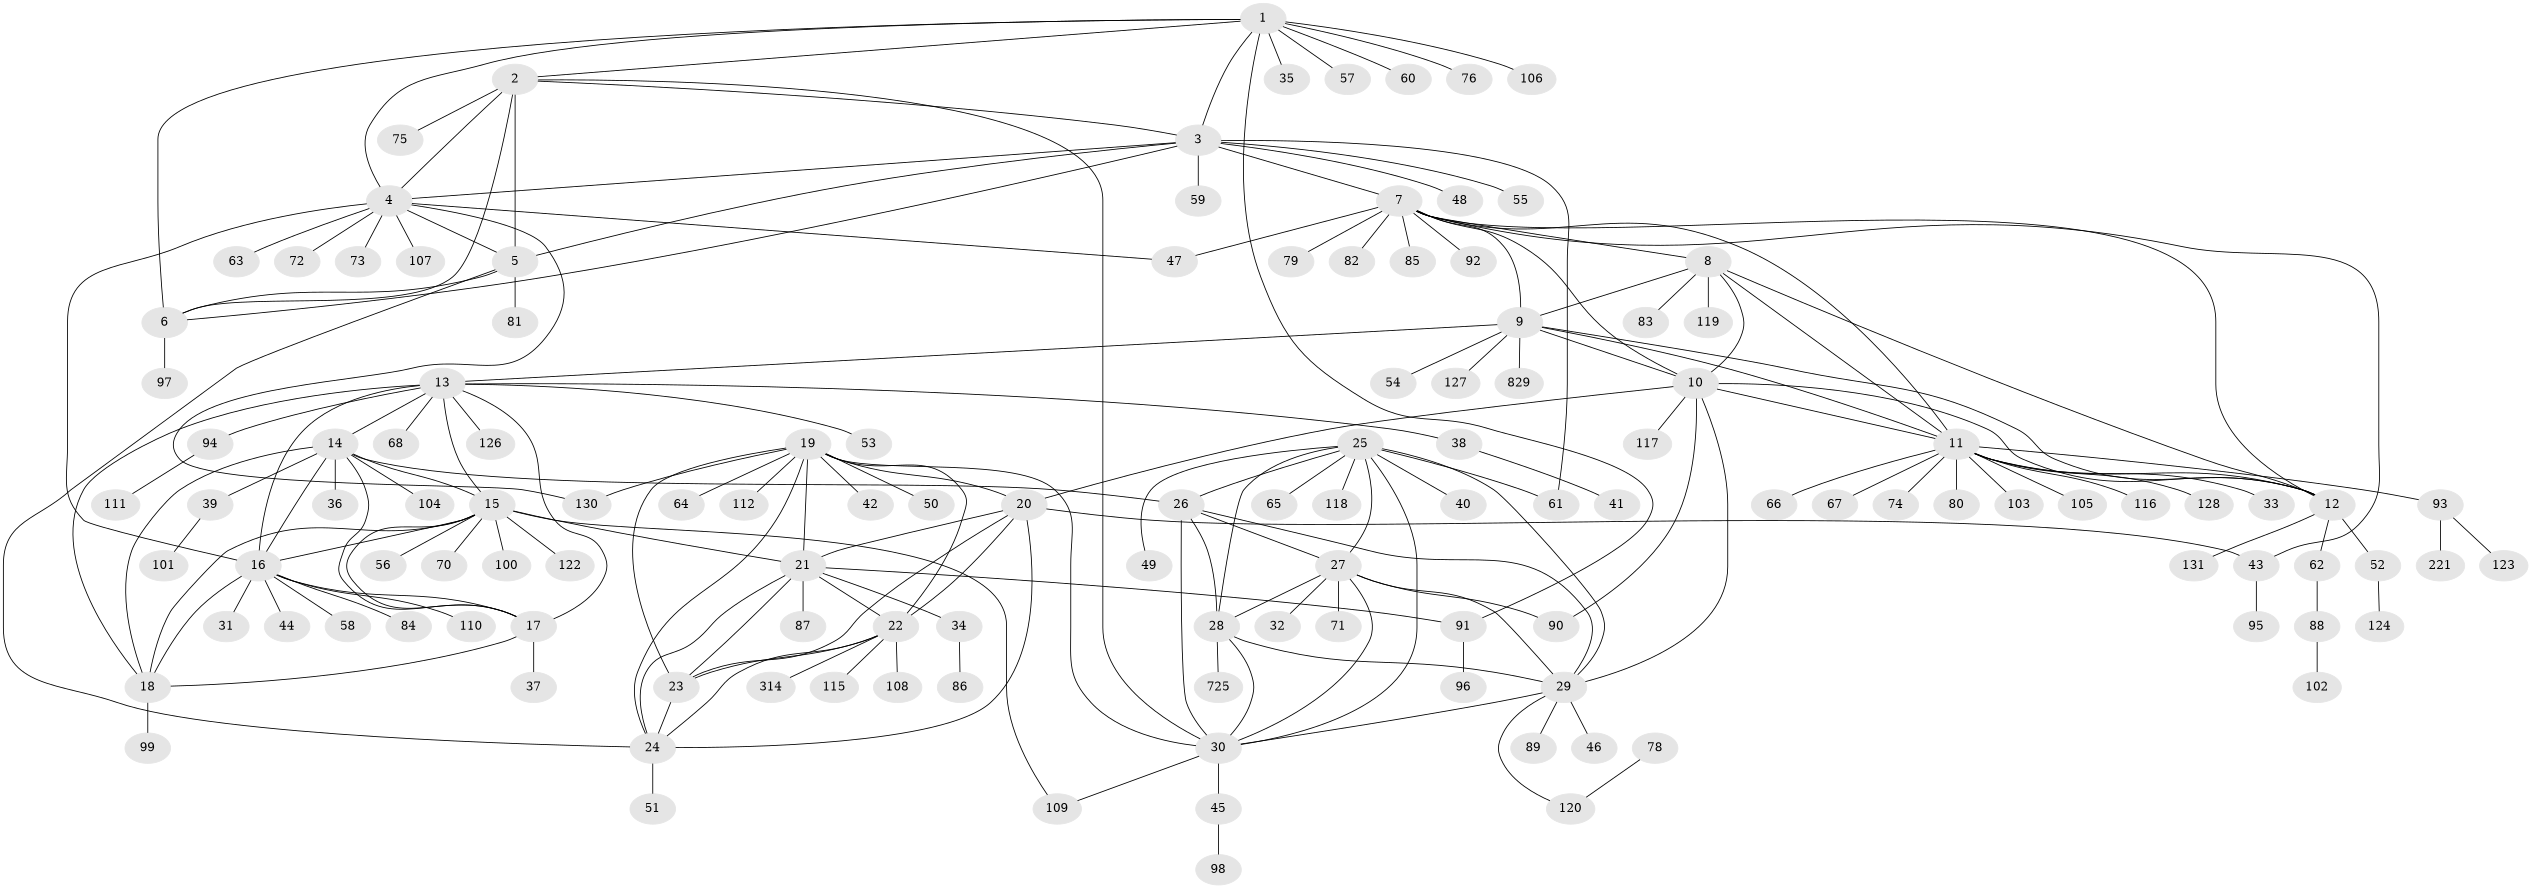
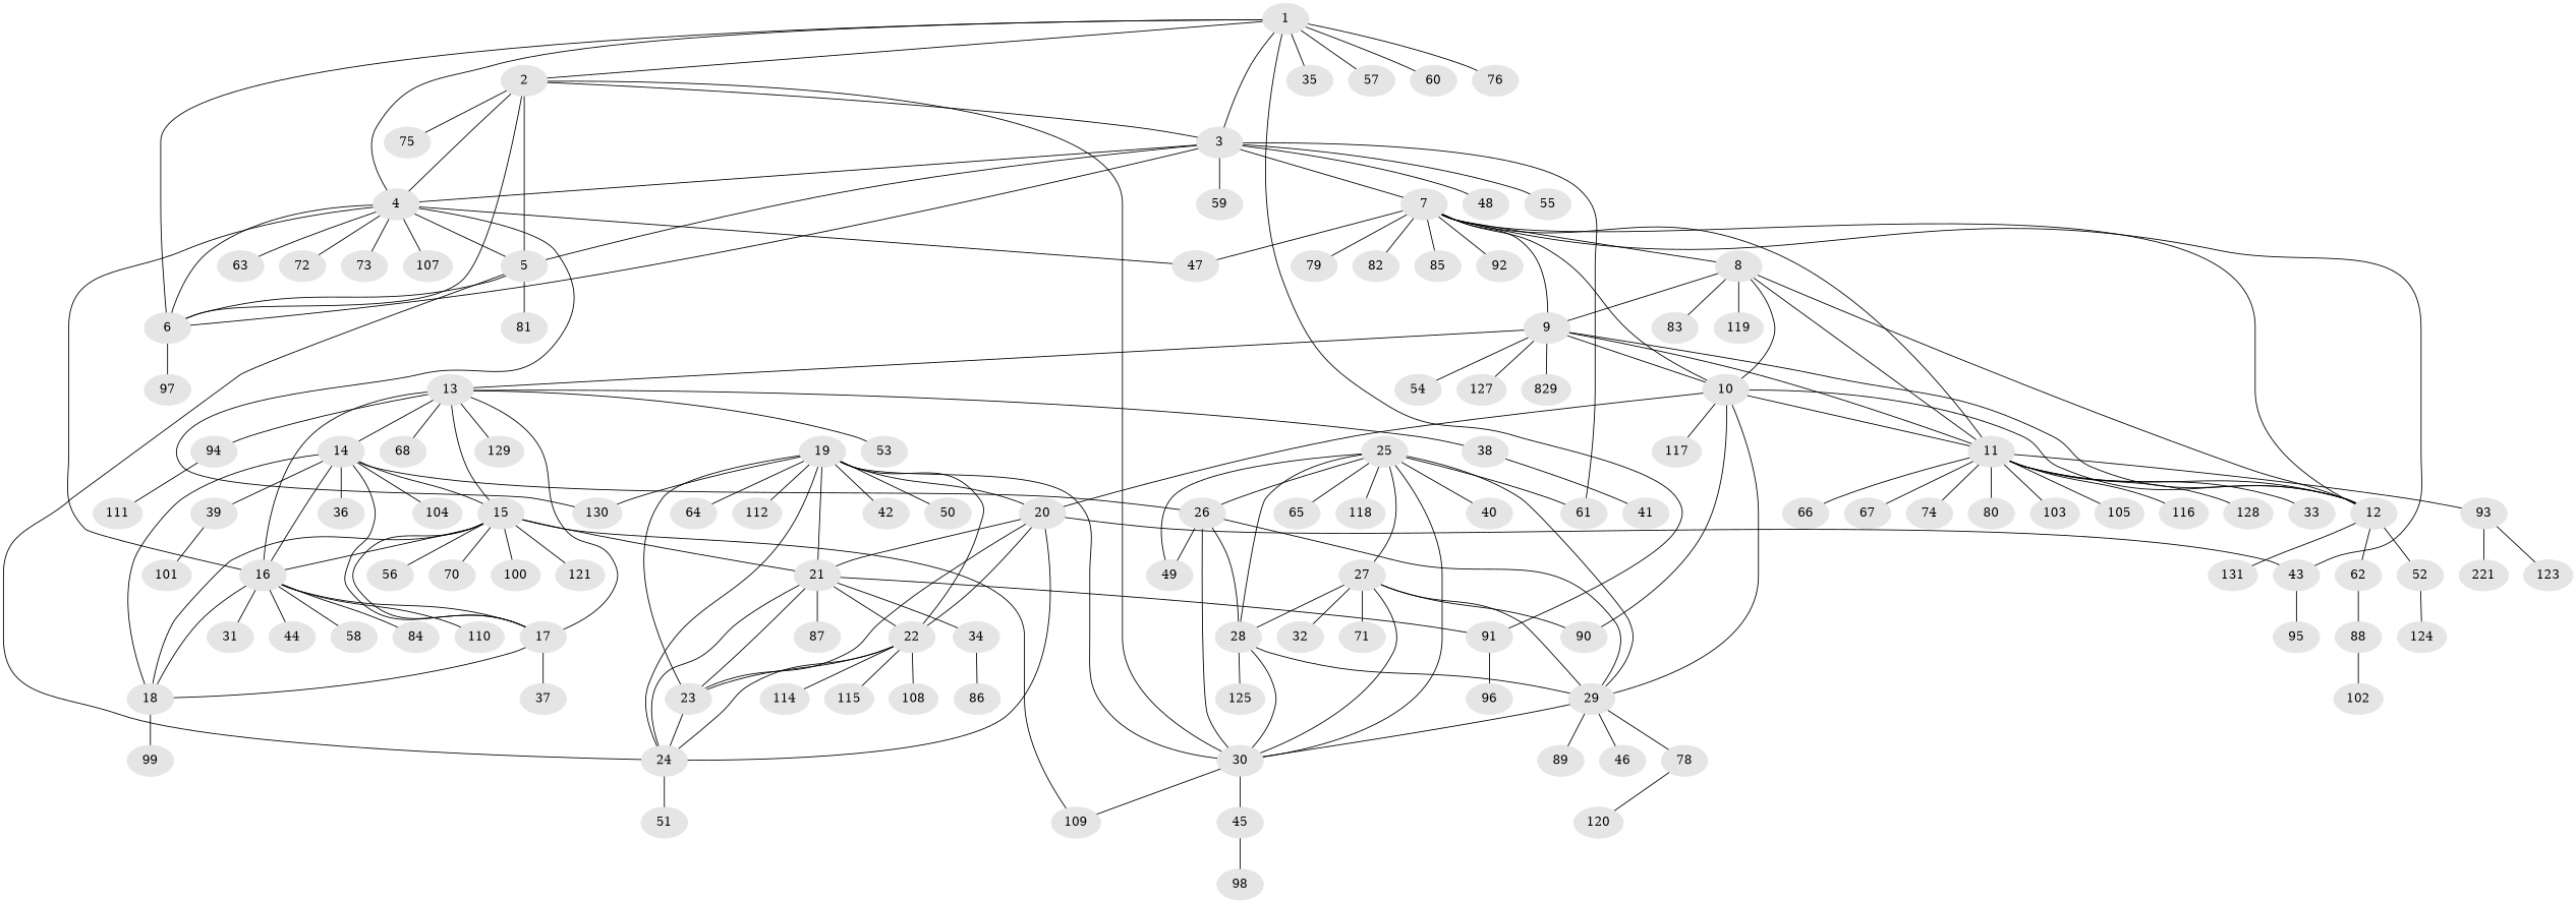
  graph {
    node [color=gray90 style=filled]
    1
    2
    3
    4
    6
    35
    57
    60
    76
    91
-   106
    5
    30
    75
    7
    48
    55
    59
    61
    16
    47
    63
    72
    73
    107
    130
    24
    81
    97
    96
    109
    45
    8
    9
    10
    11
    12
    43
    79
    82
    85
    92
    17
    18
    31
    44
    58
    84
    110
    51
    83
    119
    13
    54
    127
    n56 [label=829]
    20
    29
    90
    117
    33
    66
    67
    74
    80
    93
    103
    105
    116
    128
    52
    62
    131
    95
    14
    15
    38
    53
    68
    94
-   126
+   126 [label=129]
    21
    22
    23
    46
    78
    89
    n88 [label=221]
    123
    124
    88
    26
    36
    39
    104
    56
    70
    100
-   122
+   122 [label=121]
    37
    99
    41
    111
    27
    28
    101
    34
    87
    19
    42
    50
    64
    112
    108
-   114 [label=314]
+   114
    115
    86
    25
    40
    49
    65
    118
    32
    71
-   125 [label=725]
+   125
    120
    98
    102
    1 -- 2
    1 -- 3
    1 -- 4
    1 -- 6
    1 -- 35
    1 -- 57
    1 -- 60
    1 -- 76
    1 -- 91
-   1 -- 106
    2 -- 3
    2 -- 4
    2 -- 6
    2 -- 5
    2 -- 30
    2 -- 75
    3 -- 4
    3 -- 6
    3 -- 5
    3 -- 7
    3 -- 48
    3 -- 55
    3 -- 59
    3 -- 61
+   4 -- 6
    4 -- 5
    4 -- 16
    4 -- 47
    4 -- 63
    4 -- 72
    4 -- 73
    4 -- 107
    4 -- 130
    6 -- 97
    91 -- 96
    5 -- 6
    5 -- 24
    5 -- 81
    30 -- 109
    30 -- 45
    7 -- 47
    7 -- 8
    7 -- 9
    7 -- 10
    7 -- 11
    7 -- 12
    7 -- 43
    7 -- 79
    7 -- 82
    7 -- 85
    7 -- 92
    16 -- 17
    16 -- 18
    16 -- 31
    16 -- 44
    16 -- 58
    16 -- 84
    16 -- 110
    24 -- 51
    45 -- 98
    8 -- 9
    8 -- 10
    8 -- 11
    8 -- 12
    8 -- 83
    8 -- 119
    9 -- 10
    9 -- 11
    9 -- 12
    9 -- 13
    9 -- 54
    9 -- 127
    9 -- n56
    10 -- 11
    10 -- 12
    10 -- 20
    10 -- 29
    10 -- 90
    10 -- 117
    11 -- 12
    11 -- 33
    11 -- 66
    11 -- 67
    11 -- 74
    11 -- 80
    11 -- 93
    11 -- 103
    11 -- 105
    11 -- 116
    11 -- 128
    12 -- 52
    12 -- 62
    12 -- 131
    43 -- 95
    17 -- 18
    17 -- 37
    18 -- 99
    13 -- 16
    13 -- 17
-   13 -- 18
    13 -- 14
    13 -- 15
    13 -- 38
    13 -- 53
    13 -- 68
    13 -- 94
    13 -- 126
    20 -- 24
    20 -- 43
    20 -- 21
    20 -- 22
    20 -- 23
    29 -- 30
    29 -- 46
-   29 -- 120
+   29 -- 78
    29 -- 89
    93 -- n88
    93 -- 123
    52 -- 124
    62 -- 88
    14 -- 16
    14 -- 17
    14 -- 18
    14 -- 15
    14 -- 26
    14 -- 36
    14 -- 39
    14 -- 104
    15 -- 16
    15 -- 109
    15 -- 17
    15 -- 18
    15 -- 21
    15 -- 56
    15 -- 70
    15 -- 100
    15 -- 122
    38 -- 41
    94 -- 111
    21 -- 91
    21 -- 24
    21 -- 22
    21 -- 23
    21 -- 34
    21 -- 87
    22 -- 24
    22 -- 23
    22 -- 108
    22 -- 114
    22 -- 115
    23 -- 24
    78 -- 120
    88 -- 102
    26 -- 30
    26 -- 29
-   26 -- 27
+   26 -- 49
    26 -- 28
    39 -- 101
    27 -- 30
    27 -- 29
    27 -- 90
    27 -- 28
    27 -- 32
    27 -- 71
    28 -- 30
    28 -- 29
    28 -- 125
    34 -- 86
    19 -- 30
    19 -- 130
    19 -- 24
    19 -- 20
    19 -- 21
    19 -- 22
    19 -- 23
    19 -- 42
    19 -- 50
    19 -- 64
    19 -- 112
    25 -- 30
    25 -- 61
    25 -- 29
    25 -- 26
    25 -- 27
    25 -- 28
    25 -- 40
    25 -- 49
    25 -- 65
    25 -- 118
  }
